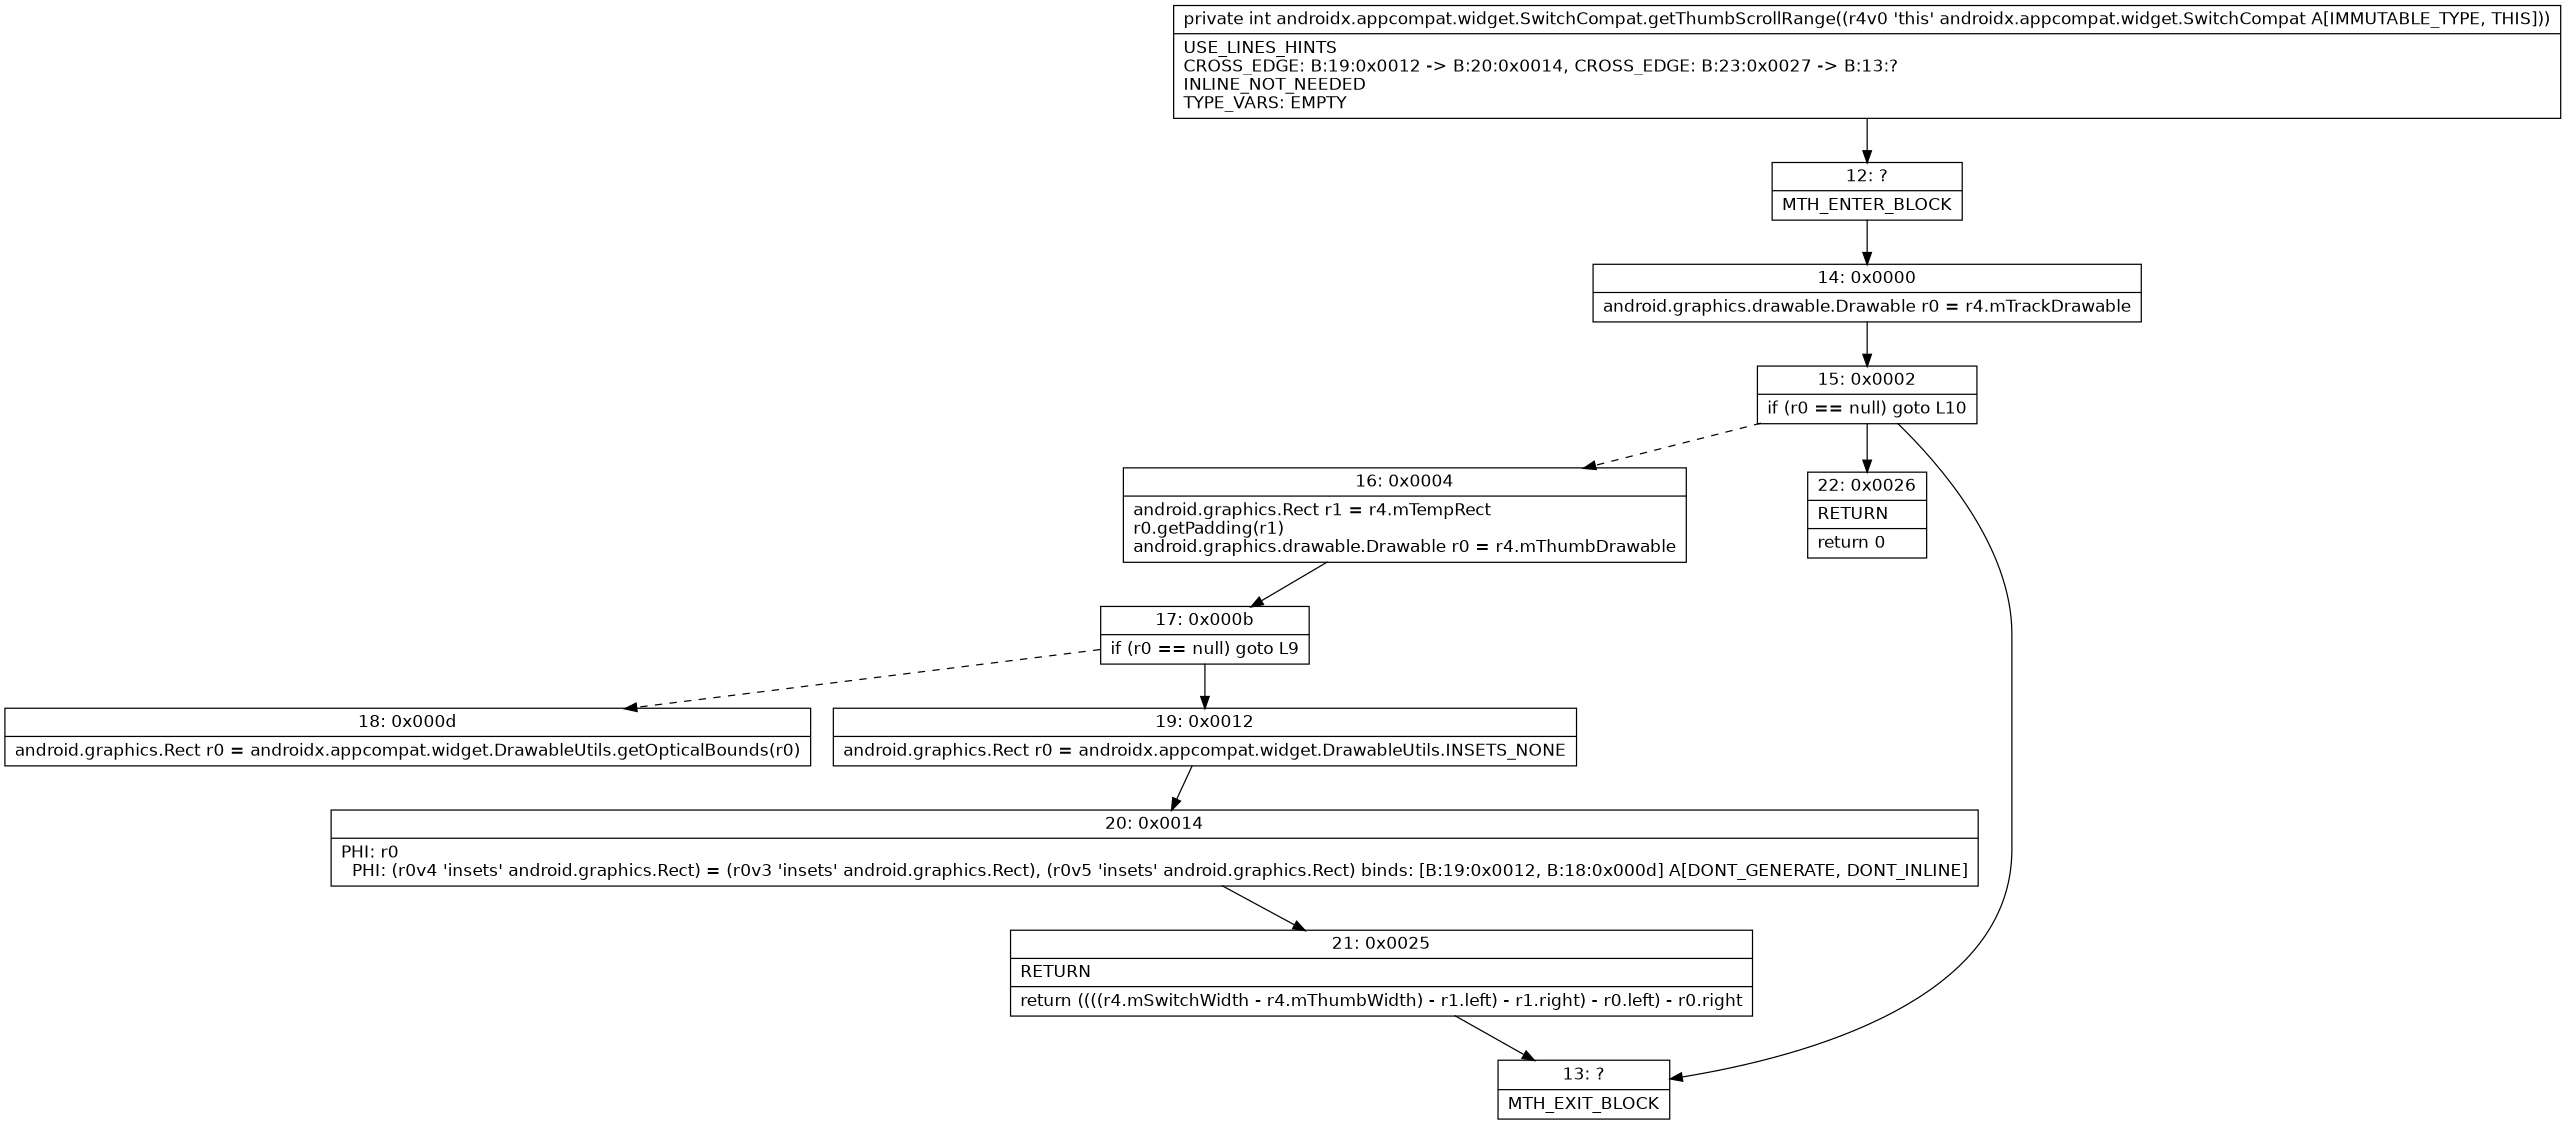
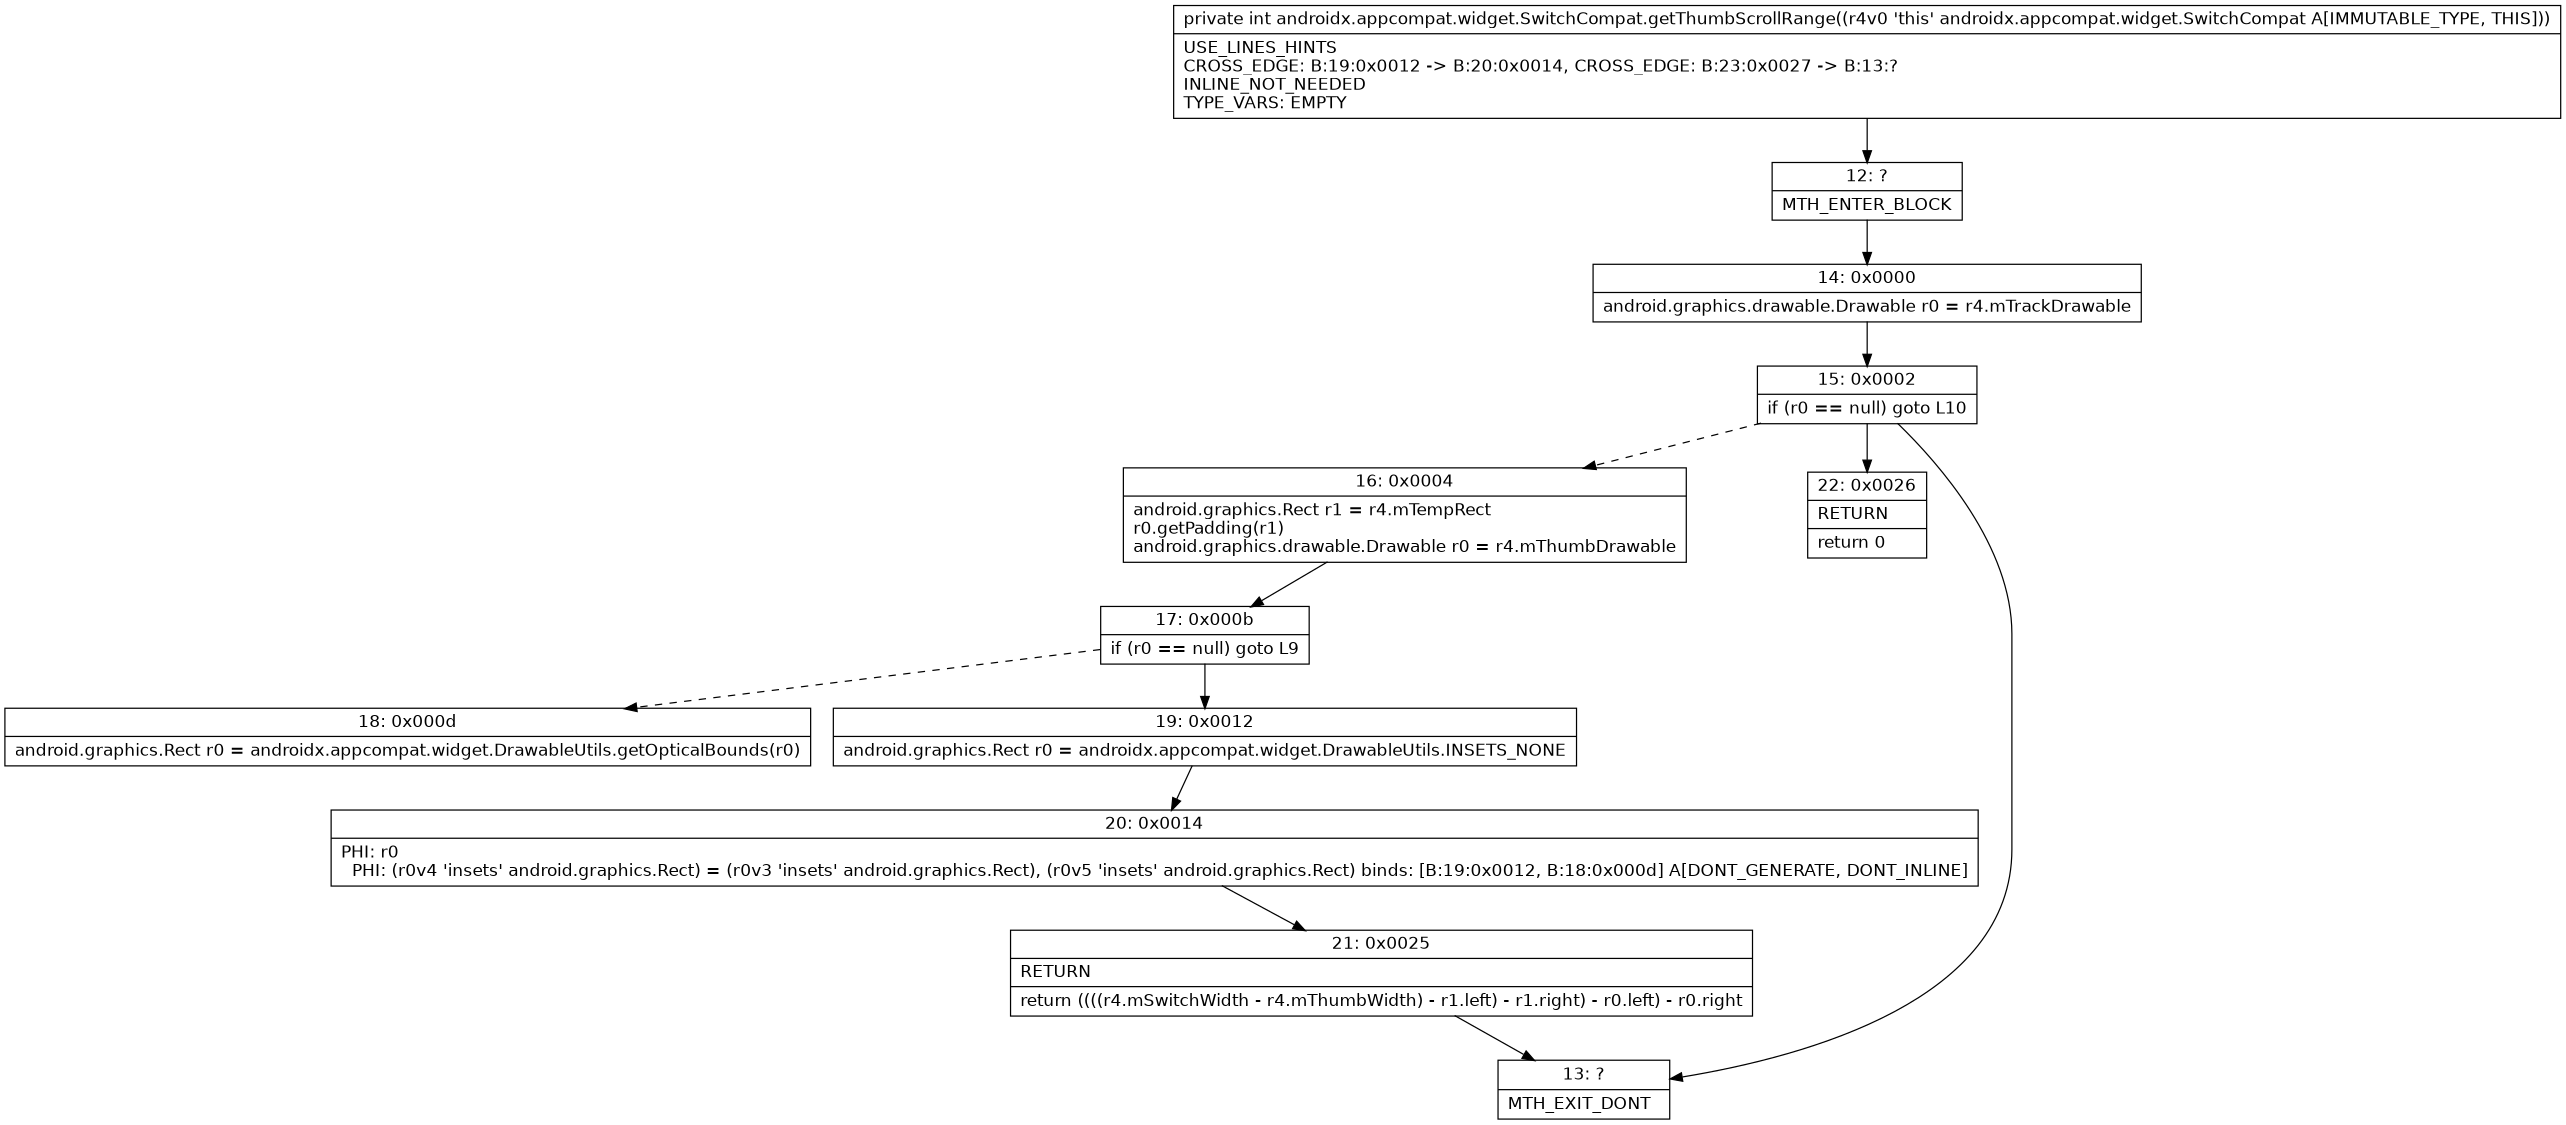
  digraph {
    fontname="DejaVu Sans"
    node [fontname="DejaVu Sans" shape=record]
    edge [fontname="DejaVu Sans"]
    n1 [label="{12\:\ ?|MTH_ENTER_BLOCK\l}"]
    n2 [label="{14\:\ 0x0000|android.graphics.drawable.Drawable r0 = r4.mTrackDrawable\l}"]
    n3 [label="{15\:\ 0x0002|if (r0 == null) goto L10\l}"]
    n4 [label="{16\:\ 0x0004|android.graphics.Rect r1 = r4.mTempRect\lr0.getPadding(r1)\landroid.graphics.drawable.Drawable r0 = r4.mThumbDrawable\l}"]
    n5 [label="{22\:\ 0x0026|RETURN\l|return 0\l}"]
-   n6 [label="{13\:\ ?|MTH_EXIT_BLOCK\l}"]
+   n6 [label="{13\:\ ?|MTH_EXIT_DONT\l}"]
    n7 [label="{17\:\ 0x000b|if (r0 == null) goto L9\l}"]
    n8 [label="{18\:\ 0x000d|android.graphics.Rect r0 = androidx.appcompat.widget.DrawableUtils.getOpticalBounds(r0)\l}"]
    n9 [label="{19\:\ 0x0012|android.graphics.Rect r0 = androidx.appcompat.widget.DrawableUtils.INSETS_NONE\l}"]
    n10 [label="{20\:\ 0x0014|PHI: r0 \l  PHI: (r0v4 'insets' android.graphics.Rect) = (r0v3 'insets' android.graphics.Rect), (r0v5 'insets' android.graphics.Rect) binds: [B:19:0x0012, B:18:0x000d] A[DONT_GENERATE, DONT_INLINE]\l}"]
    n11 [label="{21\:\ 0x0025|RETURN\l|return ((((r4.mSwitchWidth \- r4.mThumbWidth) \- r1.left) \- r1.right) \- r0.left) \- r0.right\l}"]
    n12 [label="{private int androidx.appcompat.widget.SwitchCompat.getThumbScrollRange((r4v0 'this' androidx.appcompat.widget.SwitchCompat A[IMMUTABLE_TYPE, THIS]))  | USE_LINES_HINTS\lCROSS_EDGE: B:19:0x0012 \-\> B:20:0x0014, CROSS_EDGE: B:23:0x0027 \-\> B:13:?\lINLINE_NOT_NEEDED\lTYPE_VARS: EMPTY\l}"]
    n1 -> n2
    n2 -> n3
    n3 -> n4 [style=dashed]
    n3 -> n5
    n3 -> n6
    n4 -> n7
    n7 -> n8 [style=dashed]
    n7 -> n9
    n9 -> n10
    n10 -> n11
    n11 -> n6
    n12 -> n1
  }
